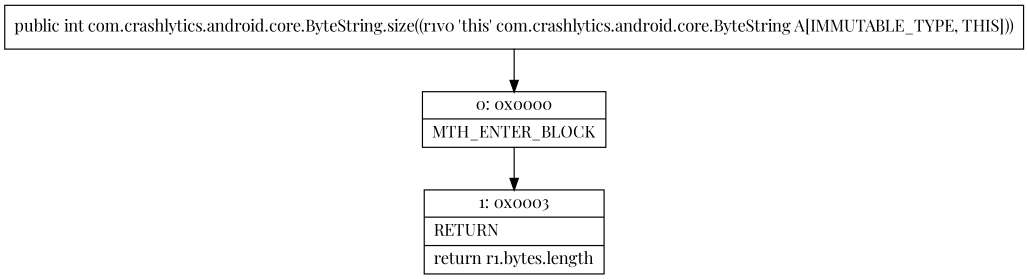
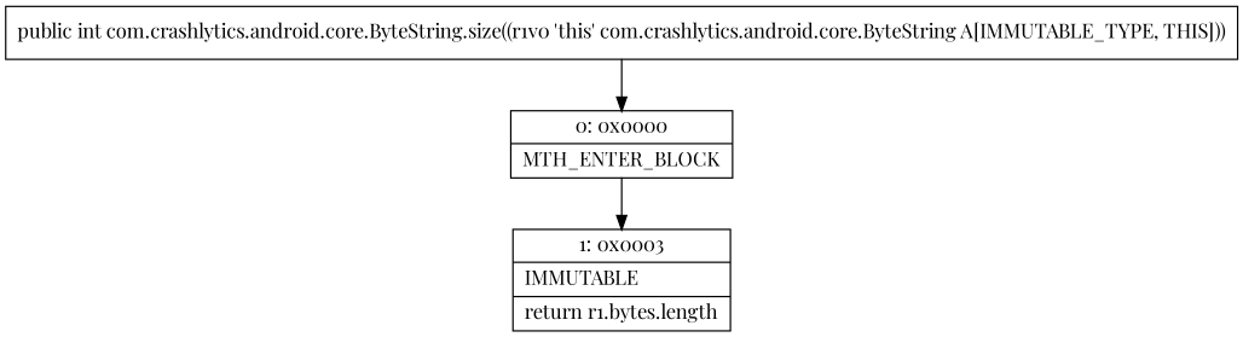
  digraph {
    fontname="Playfair Display"
    node [shape=record fontname="Playfair Display"]
    edge [fontname="Playfair Display"]
    n1 [label="{0\:\ 0x0000|MTH_ENTER_BLOCK\l}"]
-   n2 [label="{1\:\ 0x0003|RETURN\l|return r1.bytes.length\l}"]
+   n2 [label="{1\:\ 0x0003|IMMUTABLE\l|return r1.bytes.length\l}"]
    n3 [label="{public int com.crashlytics.android.core.ByteString.size((r1v0 'this' com.crashlytics.android.core.ByteString A[IMMUTABLE_TYPE, THIS])) }"]
    n1 -> n2
    n3 -> n1
  }
